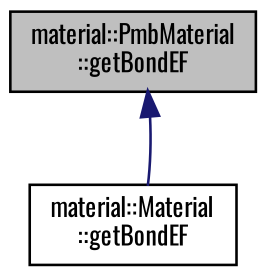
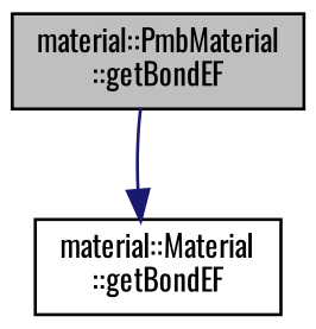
  digraph {
    rankdir=TB
    fontname=Oswald
    node [color=black fontname=Oswald fontsize=10 shape=record style=filled]
    n1 [fillcolor=grey75 fontcolor=black height=0.2 label="material::PmbMaterial\l::getBondEF" width=0.4]
    n2 [fillcolor=white height=0.2 label="material::Material\l::getBondEF" width=0.4]
-   n2 -> n1 [color=midnightblue fontname=Oswald fontsize=10 labelfontname=Helvetica labelfontsize=10 style=solid]
+   n1 -> n2 [color=midnightblue fontname=Oswald fontsize=10 labelfontname=Helvetica labelfontsize=10 style=solid]
  }
